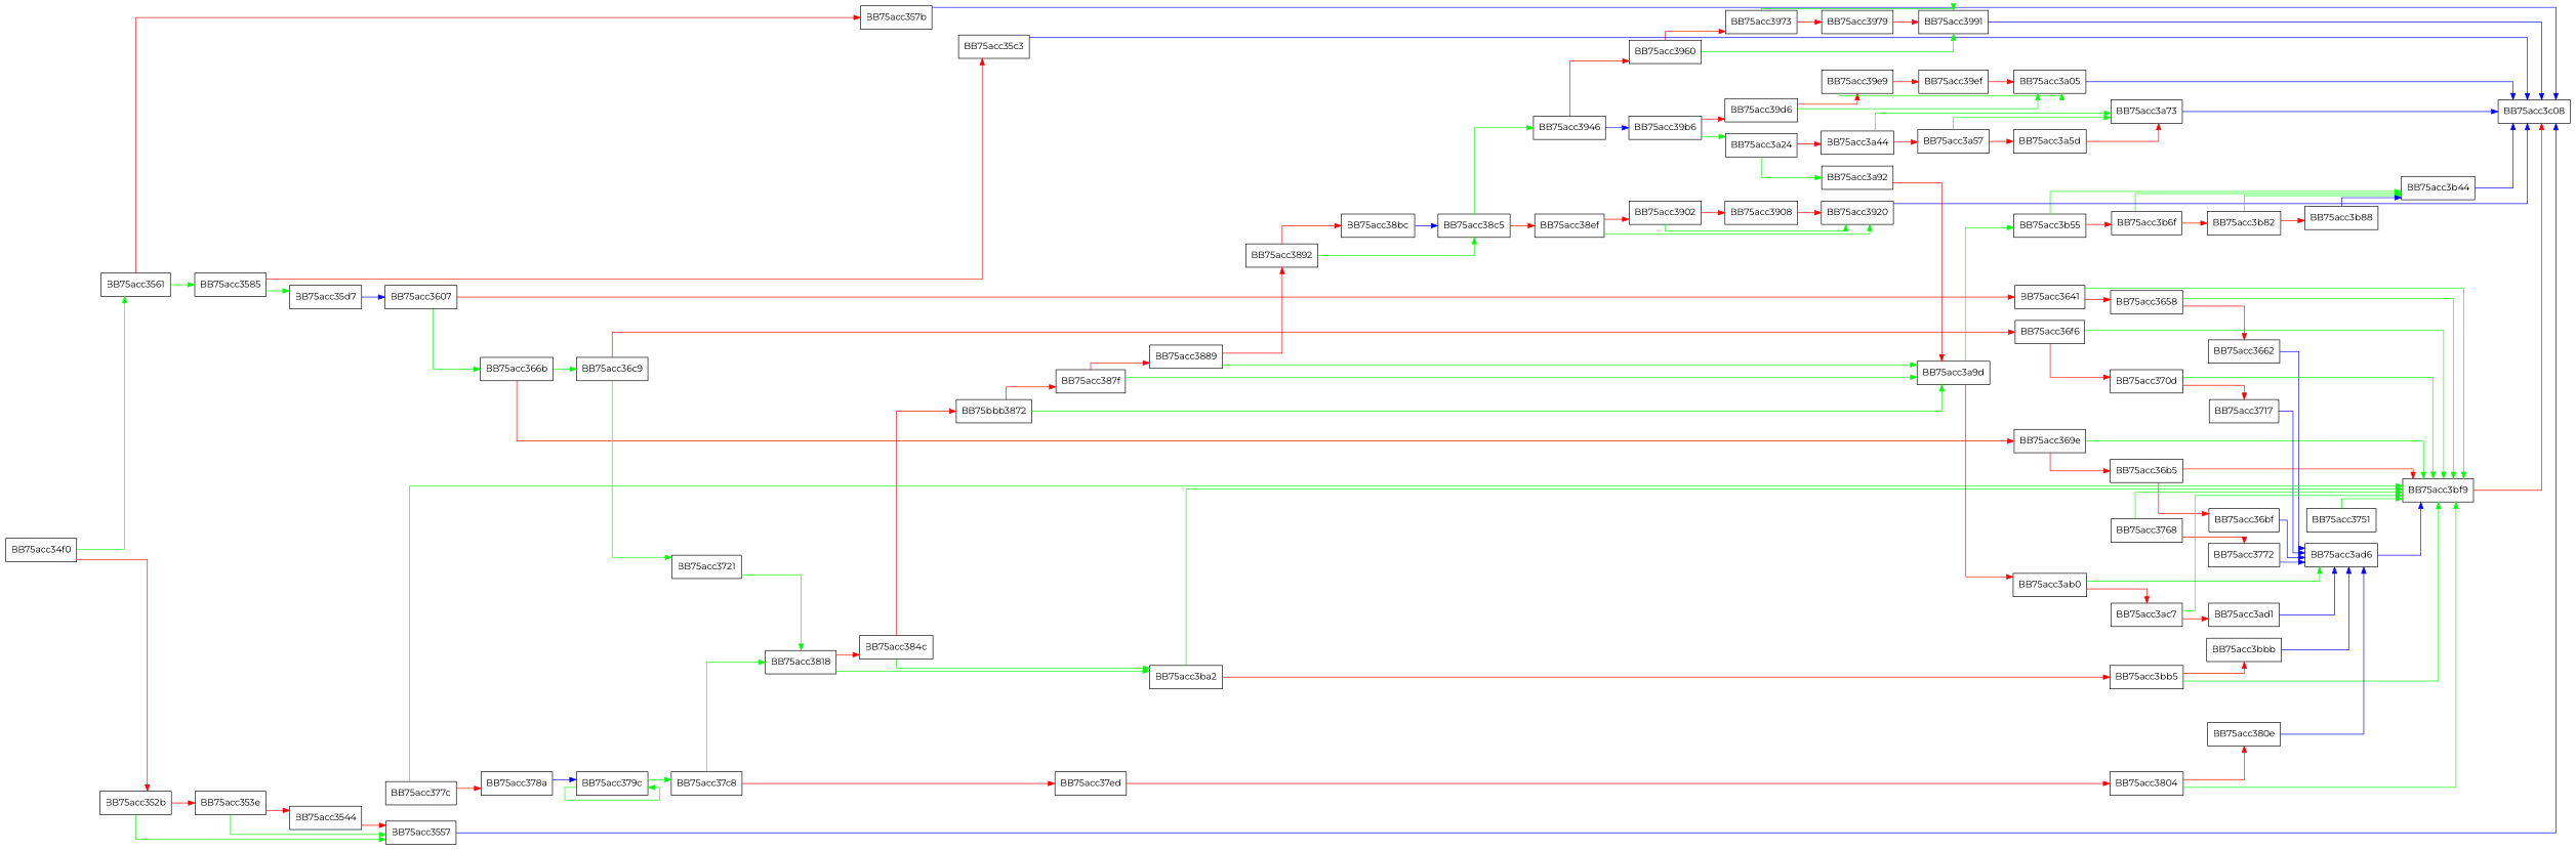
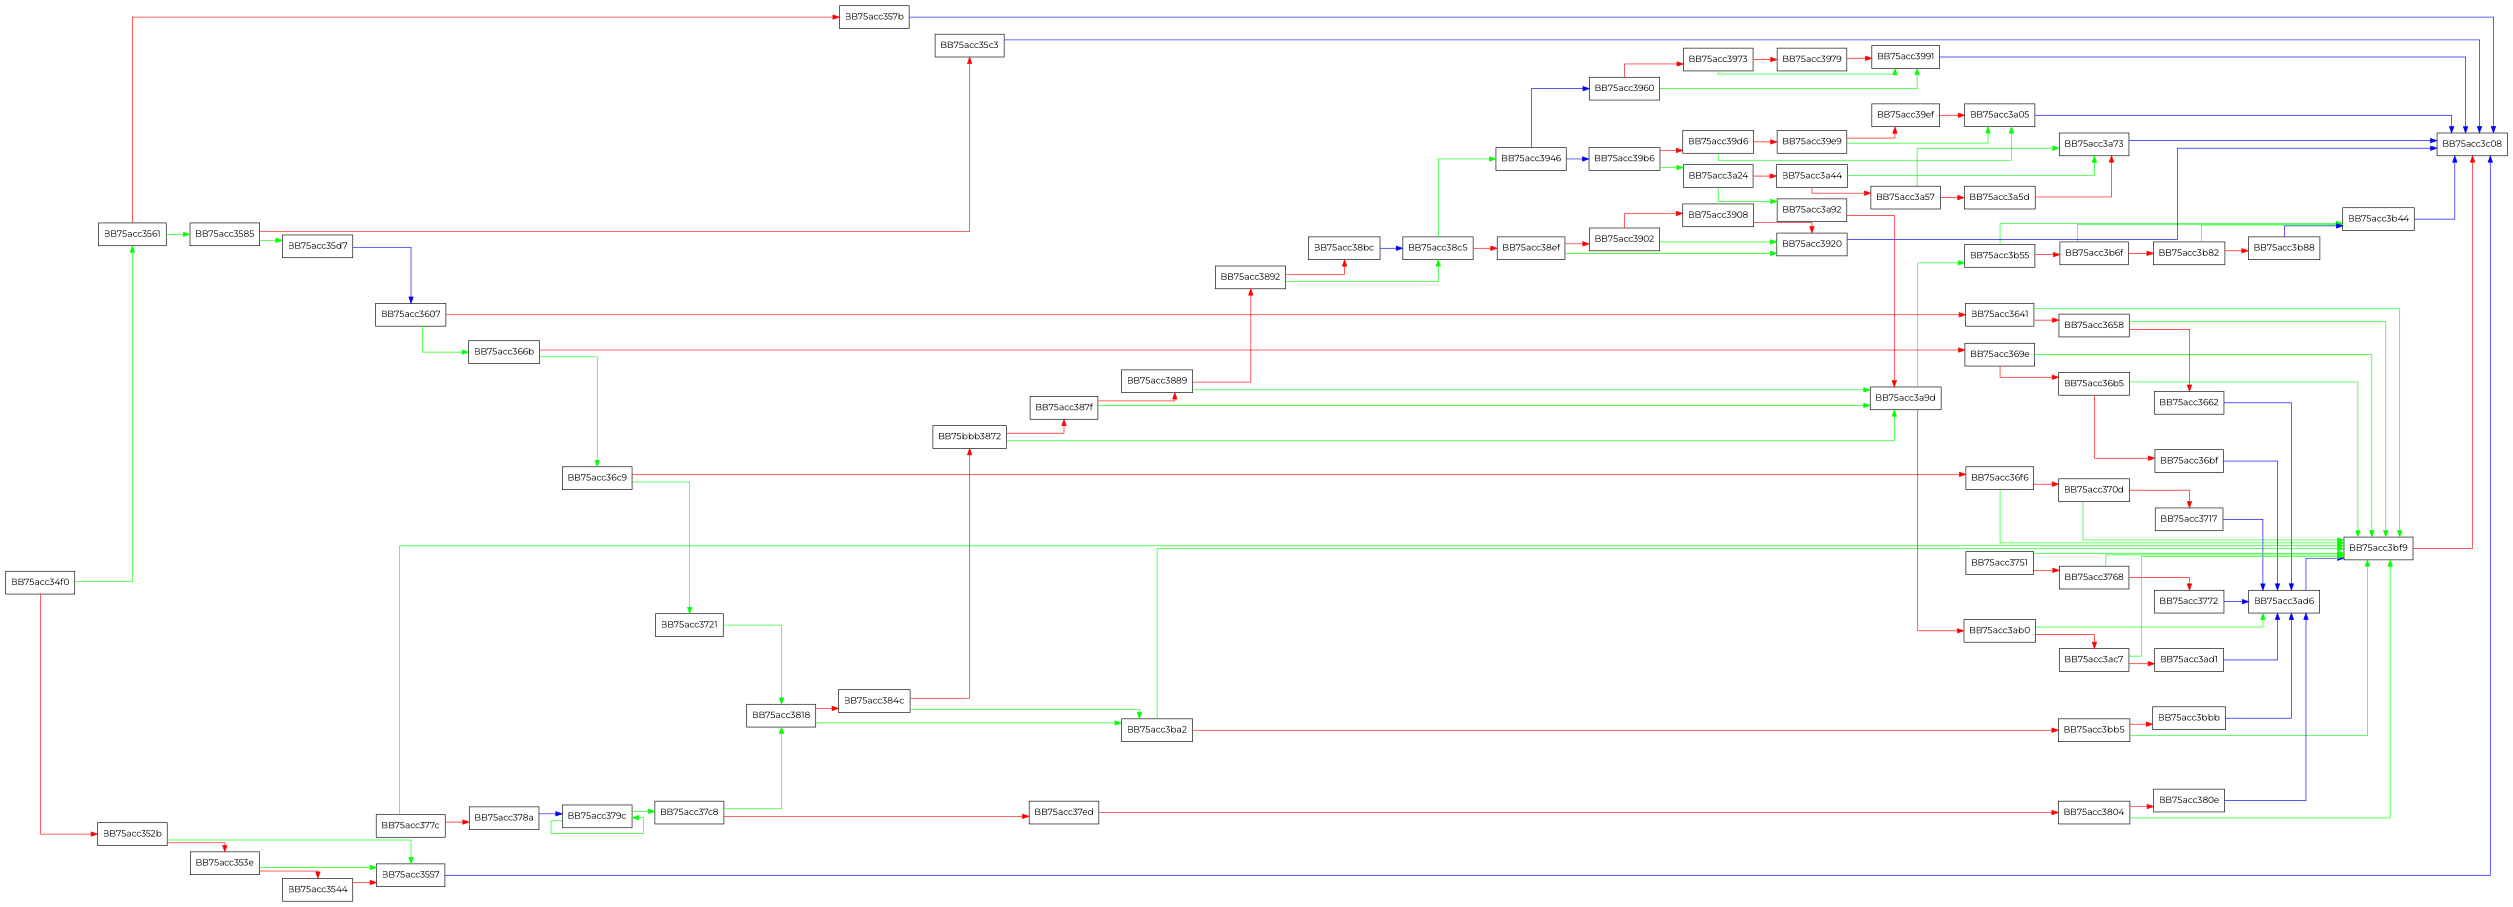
  digraph {
    fontname=Montserrat
    rankdir=LR
    splines=ortho
    node [fontname=Montserrat shape=box]
    edge [color=red fontname=Montserrat]
    BB75acc34f0
    BB75acc3561
    BB75acc352b
    BB75acc3585
    BB75acc357b
    BB75acc3557
    BB75acc353e
    BB75acc35d7
    BB75acc35c3
    BB75acc3c08
    BB75acc3544
    BB75acc3607
    BB75acc366b
    BB75acc3641
    BB75acc36c9
    BB75acc369e
    BB75acc3bf9
    BB75acc3658
    BB75acc3721
    BB75acc36f6
    BB75acc36b5
    BB75acc3662
    BB75acc3ad6
    BB75acc3818
    BB75acc370d
    BB75acc36bf
    BB75acc3ba2
    BB75acc384c
    BB75acc3717
    BB75acc3bb5
    n31 [label=BB75bbb3872]
    BB75acc377c
    BB75acc378a
    BB75acc3751
    BB75acc3768
    BB75acc379c
    BB75acc3772
    BB75acc37c8
    BB75acc37ed
    BB75acc3804
    BB75acc380e
    BB75acc3bbb
    BB75acc3a9d
    BB75acc387f
    BB75acc3b55
    BB75acc3ab0
    BB75acc3889
    BB75acc3b44
    BB75acc3b6f
    BB75acc3ac7
    BB75acc3892
    BB75acc38c5
    BB75acc38bc
    BB75acc3946
    BB75acc38ef
    BB75acc39b6
    BB75acc3960
    BB75acc3920
    BB75acc3902
    BB75acc3a24
    BB75acc39d6
    BB75acc3991
    BB75acc3973
    BB75acc3908
    BB75acc3a92
    BB75acc3a44
    BB75acc3a05
    BB75acc39e9
    BB75acc3979
    BB75acc3a73
    BB75acc3a57
    BB75acc39ef
    BB75acc3a5d
    BB75acc3b82
    BB75acc3ad1
    BB75acc3b88
    BB75acc34f0 -> BB75acc3561 [color=green]
    BB75acc34f0 -> BB75acc352b
    BB75acc3561 -> BB75acc3585 [color=green]
    BB75acc3561 -> BB75acc357b
    BB75acc352b -> BB75acc3557 [color=green]
    BB75acc352b -> BB75acc353e
    BB75acc3585 -> BB75acc35d7 [color=green]
    BB75acc3585 -> BB75acc35c3
    BB75acc357b -> BB75acc3c08 [color=blue]
    BB75acc3557 -> BB75acc3c08 [color=blue]
    BB75acc353e -> BB75acc3557 [color=green]
    BB75acc353e -> BB75acc3544
    BB75acc35d7 -> BB75acc3607 [color=blue]
    BB75acc35c3 -> BB75acc3c08 [color=blue]
    BB75acc3544 -> BB75acc3557
    BB75acc3607 -> BB75acc366b [color=green]
    BB75acc3607 -> BB75acc3641
    BB75acc366b -> BB75acc36c9 [color=green]
    BB75acc366b -> BB75acc369e
    BB75acc3641 -> BB75acc3bf9 [color=green]
    BB75acc3641 -> BB75acc3658
    BB75acc36c9 -> BB75acc3721 [color=green]
    BB75acc36c9 -> BB75acc36f6
    BB75acc369e -> BB75acc3bf9 [color=green]
    BB75acc369e -> BB75acc36b5
    BB75acc3bf9 -> BB75acc3c08
    BB75acc3658 -> BB75acc3bf9 [color=green]
    BB75acc3658 -> BB75acc3662
    BB75acc3721 -> BB75acc3818 [color=green]
    BB75acc36f6 -> BB75acc3bf9 [color=green]
    BB75acc36f6 -> BB75acc370d
-   BB75acc36b5 -> BB75acc3bf9
+   BB75acc36b5 -> BB75acc3bf9 [color=green]
    BB75acc36b5 -> BB75acc36bf
    BB75acc3662 -> BB75acc3ad6 [color=blue]
    BB75acc3ad6 -> BB75acc3bf9 [color=blue]
    BB75acc3818 -> BB75acc3ba2 [color=green]
    BB75acc3818 -> BB75acc384c
    BB75acc370d -> BB75acc3bf9 [color=green]
    BB75acc370d -> BB75acc3717
    BB75acc36bf -> BB75acc3ad6 [color=blue]
    BB75acc3ba2 -> BB75acc3bf9 [color=green]
    BB75acc3ba2 -> BB75acc3bb5
    BB75acc384c -> BB75acc3ba2 [color=green]
    BB75acc384c -> n31
    BB75acc3717 -> BB75acc3ad6 [color=blue]
    BB75acc3bb5 -> BB75acc3bf9 [color=green]
    BB75acc3bb5 -> BB75acc3bbb
    n31 -> BB75acc3a9d [color=green]
    n31 -> BB75acc387f
    BB75acc377c -> BB75acc3bf9 [color=green]
    BB75acc377c -> BB75acc378a
    BB75acc378a -> BB75acc379c [color=blue]
    BB75acc3751 -> BB75acc3bf9 [color=green]
+   BB75acc3751 -> BB75acc3768
    BB75acc3768 -> BB75acc3bf9 [color=green]
    BB75acc3768 -> BB75acc3772
    BB75acc379c -> BB75acc379c [color=green]
    BB75acc379c -> BB75acc37c8 [color=green]
    BB75acc3772 -> BB75acc3ad6 [color=blue]
    BB75acc37c8 -> BB75acc3818 [color=green]
    BB75acc37c8 -> BB75acc37ed
    BB75acc37ed -> BB75acc3804
    BB75acc3804 -> BB75acc3bf9 [color=green]
    BB75acc3804 -> BB75acc380e
    BB75acc380e -> BB75acc3ad6 [color=blue]
    BB75acc3bbb -> BB75acc3ad6 [color=blue]
    BB75acc3a9d -> BB75acc3b55 [color=green]
    BB75acc3a9d -> BB75acc3ab0
    BB75acc387f -> BB75acc3a9d [color=green]
    BB75acc387f -> BB75acc3889
    BB75acc3b55 -> BB75acc3b44 [color=green]
    BB75acc3b55 -> BB75acc3b6f
    BB75acc3ab0 -> BB75acc3ad6 [color=green]
    BB75acc3ab0 -> BB75acc3ac7
    BB75acc3889 -> BB75acc3a9d [color=green]
    BB75acc3889 -> BB75acc3892
    BB75acc3b44 -> BB75acc3c08 [color=blue]
    BB75acc3b6f -> BB75acc3b44 [color=green]
    BB75acc3b6f -> BB75acc3b82
    BB75acc3ac7 -> BB75acc3bf9 [color=green]
    BB75acc3ac7 -> BB75acc3ad1
    BB75acc3892 -> BB75acc38c5 [color=green]
    BB75acc3892 -> BB75acc38bc
    BB75acc38c5 -> BB75acc3946 [color=green]
    BB75acc38c5 -> BB75acc38ef
    BB75acc38bc -> BB75acc38c5 [color=blue]
    BB75acc3946 -> BB75acc39b6 [color=blue]
-   BB75acc3946 -> BB75acc3960
+   BB75acc3946 -> BB75acc3960 [color=blue]
    BB75acc38ef -> BB75acc3920 [color=green]
    BB75acc38ef -> BB75acc3902
    BB75acc39b6 -> BB75acc3a24 [color=green]
    BB75acc39b6 -> BB75acc39d6
    BB75acc3960 -> BB75acc3991 [color=green]
    BB75acc3960 -> BB75acc3973
    BB75acc3920 -> BB75acc3c08 [color=blue]
    BB75acc3902 -> BB75acc3920 [color=green]
    BB75acc3902 -> BB75acc3908
    BB75acc3a24 -> BB75acc3a92 [color=green]
    BB75acc3a24 -> BB75acc3a44
    BB75acc39d6 -> BB75acc3a05 [color=green]
    BB75acc39d6 -> BB75acc39e9
    BB75acc3991 -> BB75acc3c08 [color=blue]
    BB75acc3973 -> BB75acc3991 [color=green]
    BB75acc3973 -> BB75acc3979
    BB75acc3908 -> BB75acc3920
    BB75acc3a92 -> BB75acc3a9d
    BB75acc3a44 -> BB75acc3a73 [color=green]
    BB75acc3a44 -> BB75acc3a57
    BB75acc3a05 -> BB75acc3c08 [color=blue]
    BB75acc39e9 -> BB75acc3a05 [color=green]
    BB75acc39e9 -> BB75acc39ef
    BB75acc3979 -> BB75acc3991
    BB75acc3a73 -> BB75acc3c08 [color=blue]
    BB75acc3a57 -> BB75acc3a73 [color=green]
    BB75acc3a57 -> BB75acc3a5d
    BB75acc39ef -> BB75acc3a05
    BB75acc3a5d -> BB75acc3a73
    BB75acc3b82 -> BB75acc3b44 [color=green]
    BB75acc3b82 -> BB75acc3b88
    BB75acc3ad1 -> BB75acc3ad6 [color=blue]
    BB75acc3b88 -> BB75acc3b44 [color=blue]
  }
